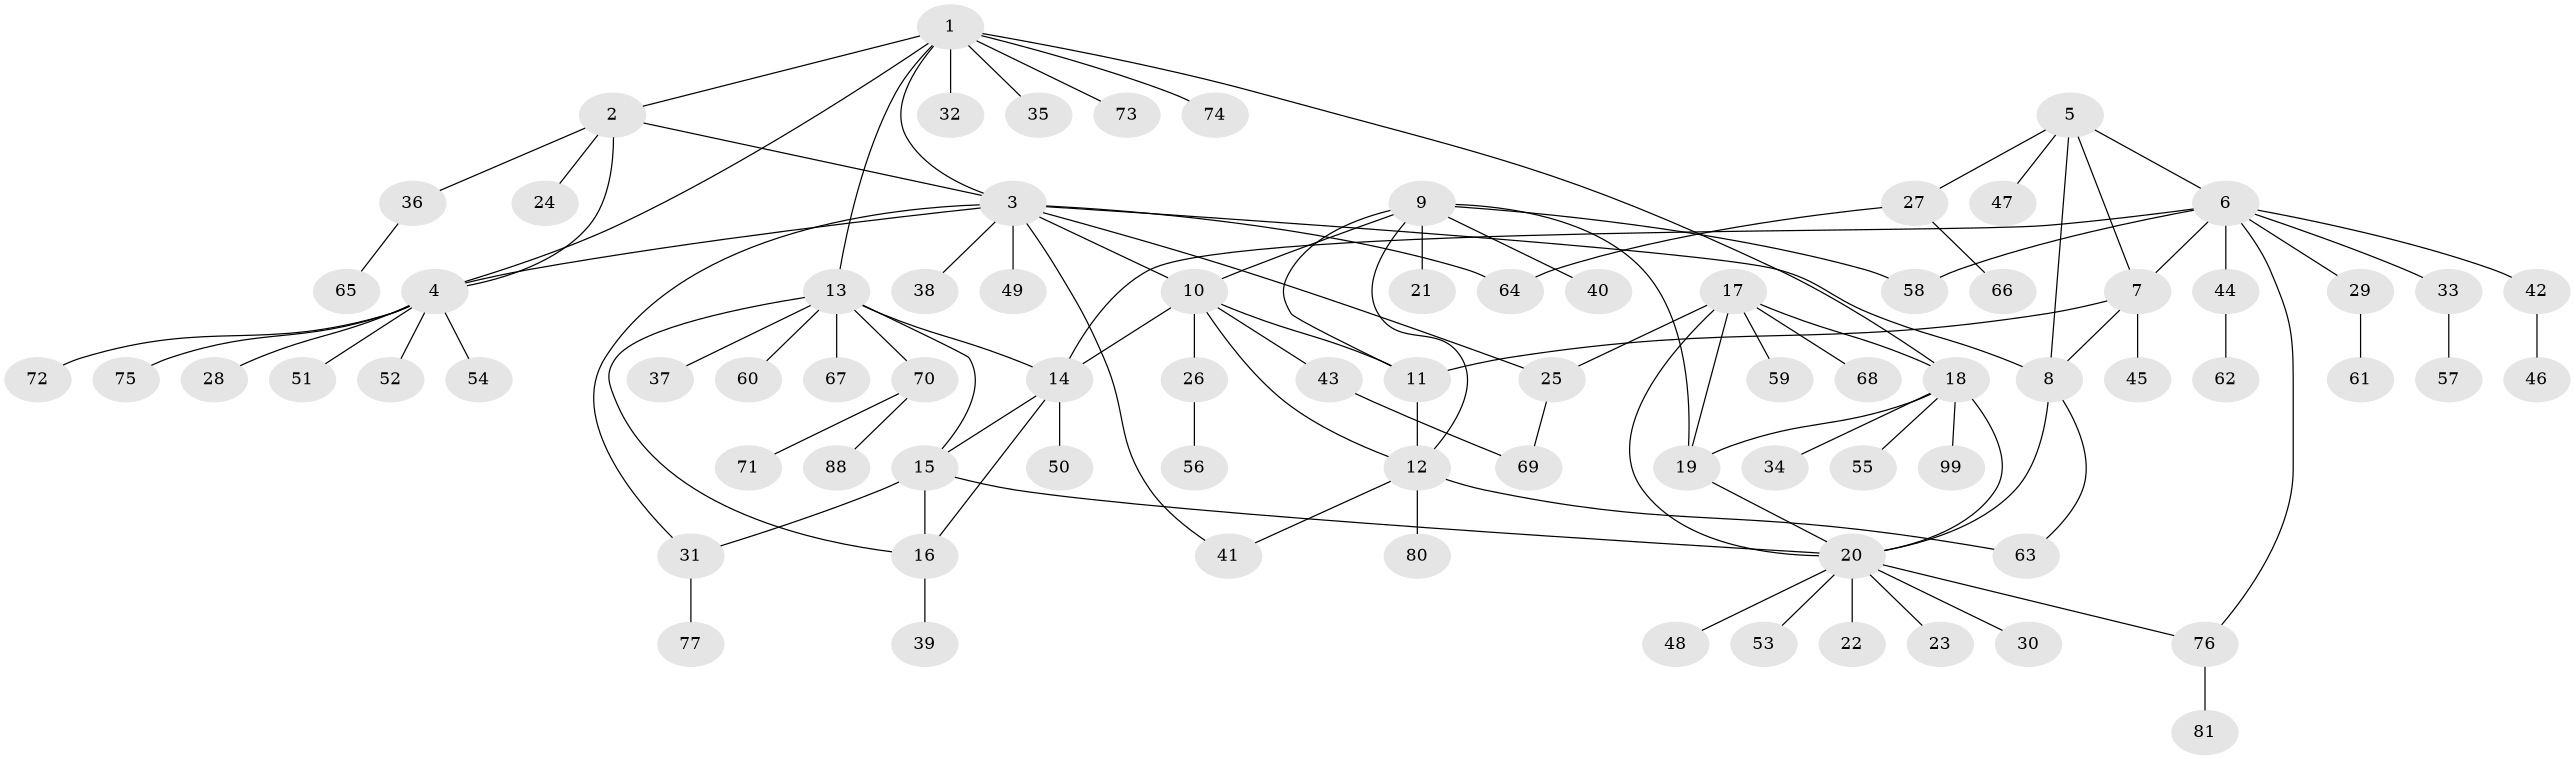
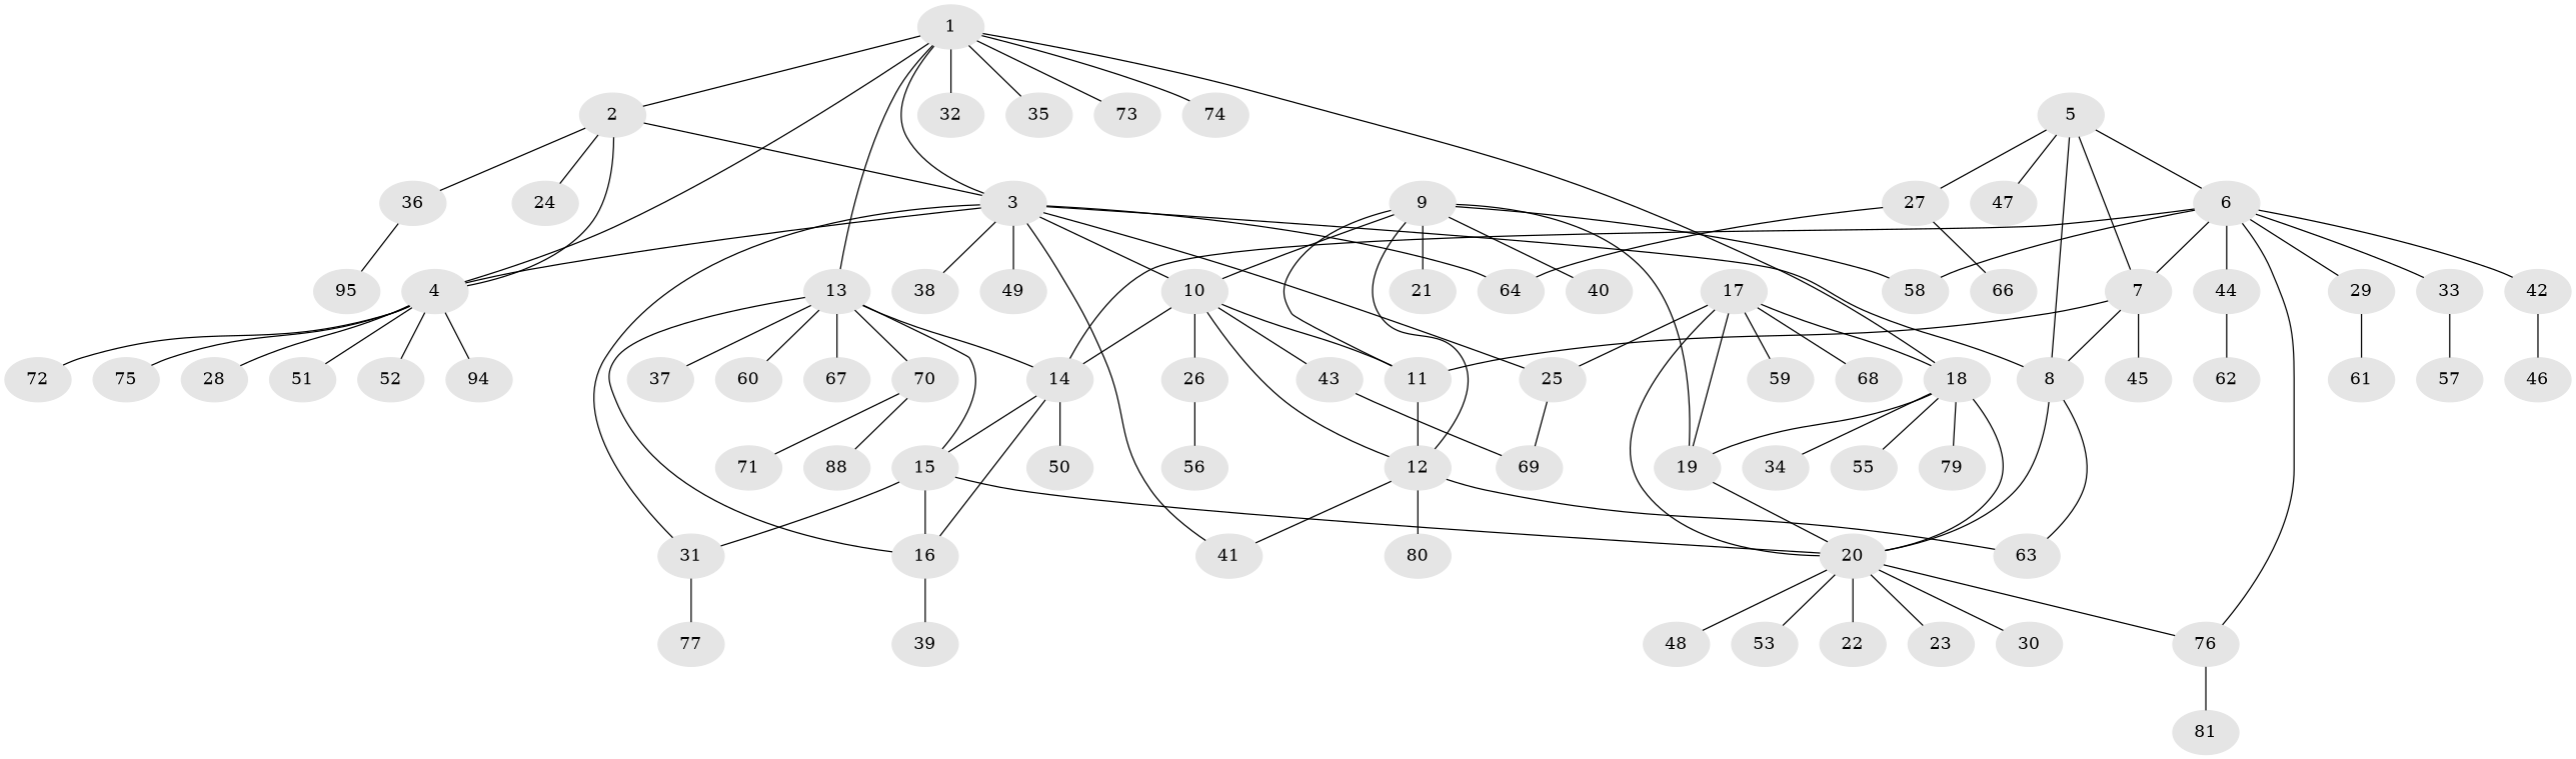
  graph {
    node [color=gray90 style=filled]
    1
    2
    3
    4
    13
    18
    32
    35
    73
    74
    24
    36
    8
    10
    25
    31
    38
    41
    49
    64
    28
    51
    52
-   54
+   54 [label=94]
    72
    75
    14
    15
    16
    37
    60
    67
    70
    20
    19
    34
    55
-   79 [label=99]
-   65
+   79
+   65 [label=95]
    63
    11
    12
    26
    43
    69
    77
    5
    6
    7
    27
    47
    29
    33
    42
    44
    76
    58
    45
    66
    50
    61
    57
    46
    62
    81
    22
    23
    30
    48
    53
    9
    21
    40
    80
    56
    39
    71
    n78 [label=88]
    17
    59
    68
    1 -- 2
    1 -- 3
    1 -- 4
    1 -- 13
    1 -- 18
    1 -- 32
    1 -- 35
    1 -- 73
    1 -- 74
    2 -- 3
    2 -- 4
    2 -- 24
    2 -- 36
    3 -- 4
    3 -- 8
    3 -- 10
    3 -- 25
    3 -- 31
    3 -- 38
    3 -- 41
    3 -- 49
    3 -- 64
    4 -- 28
    4 -- 51
    4 -- 52
    4 -- 54
    4 -- 72
    4 -- 75
    13 -- 14
    13 -- 15
    13 -- 16
    13 -- 37
    13 -- 60
    13 -- 67
    13 -- 70
    18 -- 20
    18 -- 19
    18 -- 34
    18 -- 55
    18 -- 79
    36 -- 65
    8 -- 20
    8 -- 63
    10 -- 14
    10 -- 11
    10 -- 12
    10 -- 26
    10 -- 43
    25 -- 69
    31 -- 77
    14 -- 15
    14 -- 16
    14 -- 50
    15 -- 31
    15 -- 16
    15 -- 20
    16 -- 39
    70 -- 71
    70 -- n78
    20 -- 76
    20 -- 22
    20 -- 23
    20 -- 30
    20 -- 48
    20 -- 53
    19 -- 20
    11 -- 12
    12 -- 41
    12 -- 63
    12 -- 80
    26 -- 56
    43 -- 69
    5 -- 8
    5 -- 6
    5 -- 7
    5 -- 27
    5 -- 47
    6 -- 14
    6 -- 7
    6 -- 29
    6 -- 33
    6 -- 42
    6 -- 44
    6 -- 76
    6 -- 58
    7 -- 8
    7 -- 11
    7 -- 45
    27 -- 64
    27 -- 66
    29 -- 61
    33 -- 57
    42 -- 46
    44 -- 62
    76 -- 81
    9 -- 10
    9 -- 19
    9 -- 11
    9 -- 12
    9 -- 58
    9 -- 21
    9 -- 40
    17 -- 18
    17 -- 25
    17 -- 20
    17 -- 19
    17 -- 59
    17 -- 68
  }
